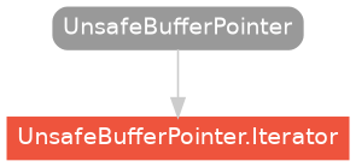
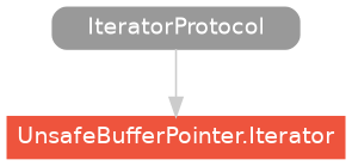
  strict digraph {
    node [fontcolor=white fontname=Helvetica fontsize=12 margin="0.07,0.05" shape=box]
    "UnsafeBufferPointer.Iterator" [color="#ee543d" fillcolor="#ee543d" height=0.3 style=filled]
-   IteratorProtocol [color="#999999" fillcolor="#999999" height=0.3 style="filled,rounded" label=UnsafeBufferPointer]
+   IteratorProtocol [color="#999999" fillcolor="#999999" height=0.3 style="filled,rounded"]
    subgraph sub_1 {
      rank=max
      "UnsafeBufferPointer.Iterator"
    }
    IteratorProtocol -> "UnsafeBufferPointer.Iterator" [color="#cccccc"]
  }
